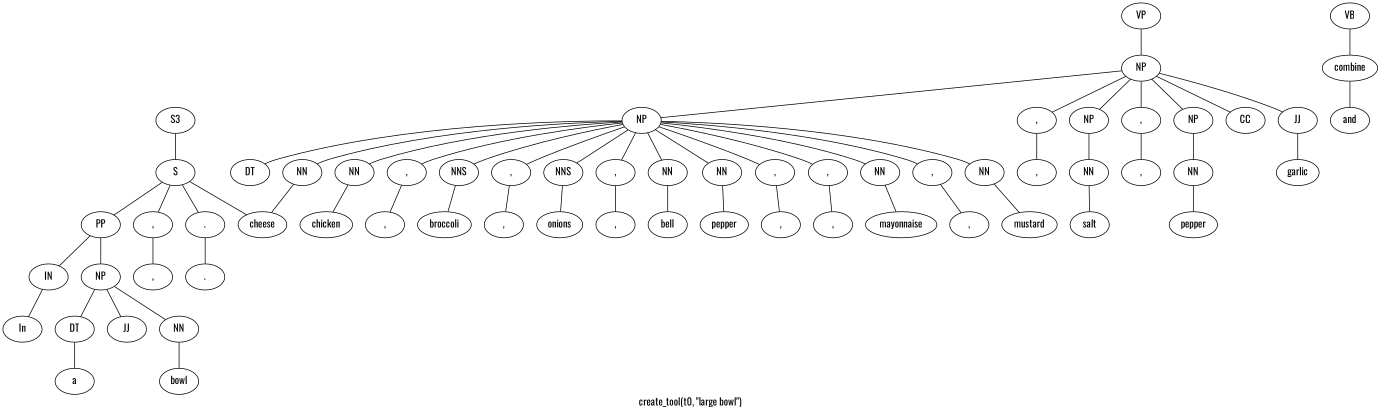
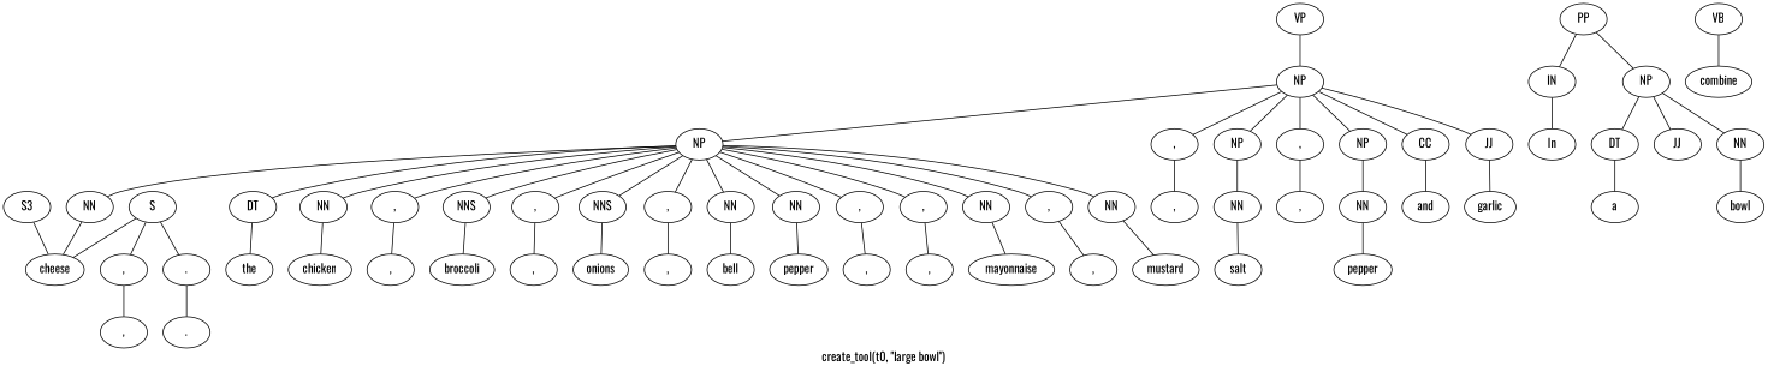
  graph {
    fontname=Oswald
    label="create_tool(t0, \"large bowl\")"
    node [fontname=Oswald]
    edge [fontname=Oswald]
    n1 [label=S3]
    n2 [label=S]
    n3 [label=PP]
    n4 [label=","]
    n5 [label="."]
    n6 [label=cheese]
    n7 [label=IN]
    n8 [label=NP]
    n9 [label=","]
    n10 [label=VP]
    n11 [label=NP]
    n12 [label="."]
    n13 [label=In]
    n14 [label=DT]
    n15 [label=JJ]
    n16 [label=NN]
    n17 [label=a]
    n18 [label=bowl]
    n19 [label=VB]
    n20 [label=combine]
    n21 [label=NP]
    n22 [label=","]
    n23 [label=NP]
    n24 [label=","]
    n25 [label=NP]
    n26 [label=CC]
    n27 [label=JJ]
    n28 [label=DT]
    n29 [label=NN]
    n30 [label=","]
    n31 [label=NNS]
    n32 [label=","]
    n33 [label=NNS]
    n34 [label=","]
    n35 [label=NN]
    n36 [label=NN]
    n37 [label=","]
    n38 [label=NN]
    n39 [label=","]
    n40 [label=NN]
    n41 [label=","]
    n42 [label=NN]
    n43 [label=","]
    n44 [label=NN]
    n45 [label=","]
    n46 [label=NN]
    n47 [label=and]
    n48 [label=garlic]
+   n49 [label=the]
    n50 [label=chicken]
    n51 [label=","]
    n52 [label=broccoli]
    n53 [label=","]
    n54 [label=onions]
    n55 [label=","]
    n56 [label=bell]
    n57 [label=pepper]
    n58 [label=","]
    n59 [label=","]
    n60 [label=mayonnaise]
    n61 [label=","]
    n62 [label=mustard]
    n63 [label=salt]
    n64 [label=pepper]
-   n1 -- n2
-   n2 -- n3
+   n1 -- n6
    n2 -- n4
    n2 -- n5
    n2 -- n6
    n3 -- n7
    n3 -- n8
    n4 -- n9
    n5 -- n12
    n7 -- n13
    n8 -- n14
    n8 -- n15
    n8 -- n16
    n10 -- n11
    n11 -- n21
    n11 -- n22
    n11 -- n23
    n11 -- n24
    n11 -- n25
    n11 -- n26
    n11 -- n27
    n14 -- n17
    n16 -- n18
    n19 -- n20
    n21 -- n28
    n21 -- n29
    n21 -- n30
    n21 -- n31
    n21 -- n32
    n21 -- n33
    n21 -- n34
    n21 -- n35
    n21 -- n36
    n21 -- n37
    n21 -- n38
    n21 -- n39
    n21 -- n40
    n21 -- n41
    n21 -- n42
    n22 -- n43
    n23 -- n44
    n24 -- n45
    n25 -- n46
-   n20 -- n47
+   n26 -- n47
    n27 -- n48
+   n28 -- n49
    n29 -- n50
    n30 -- n51
    n31 -- n52
    n32 -- n53
    n33 -- n54
    n34 -- n55
    n35 -- n56
    n36 -- n57
    n37 -- n58
    n38 -- n6
    n39 -- n59
    n40 -- n60
    n41 -- n61
    n42 -- n62
    n44 -- n63
    n46 -- n64
  }
